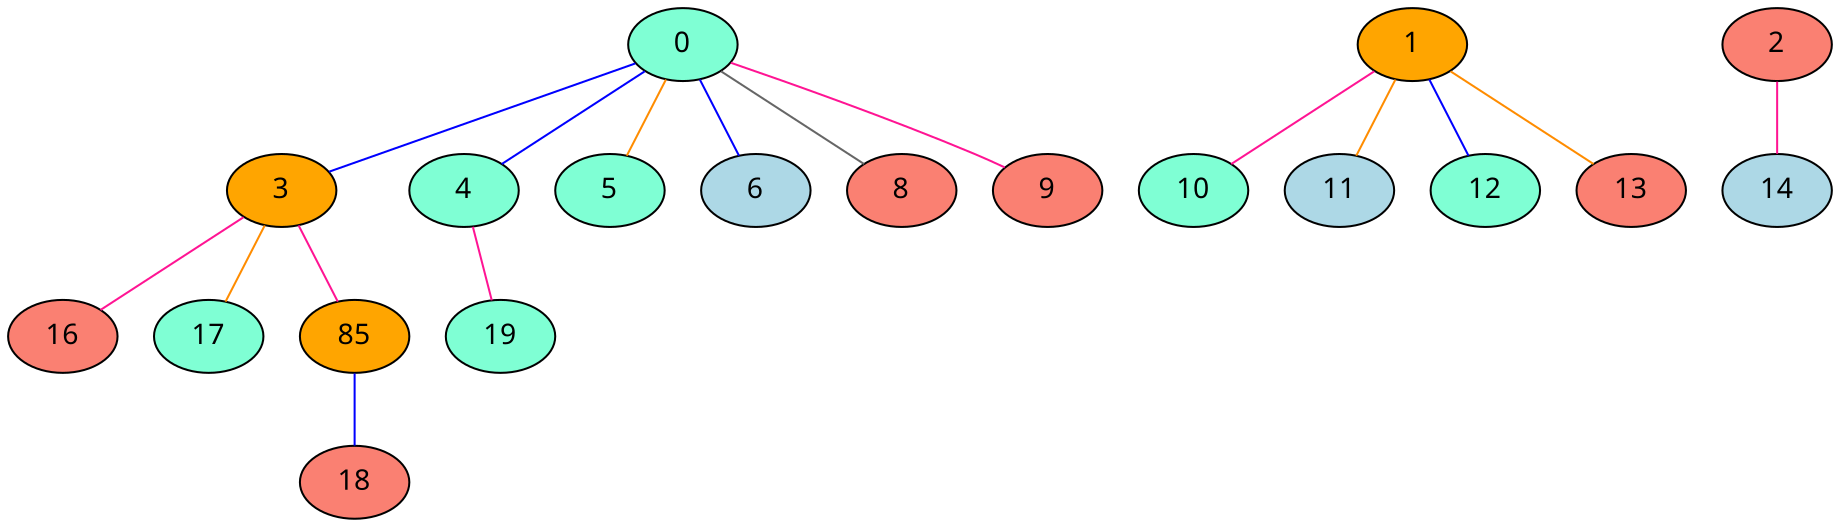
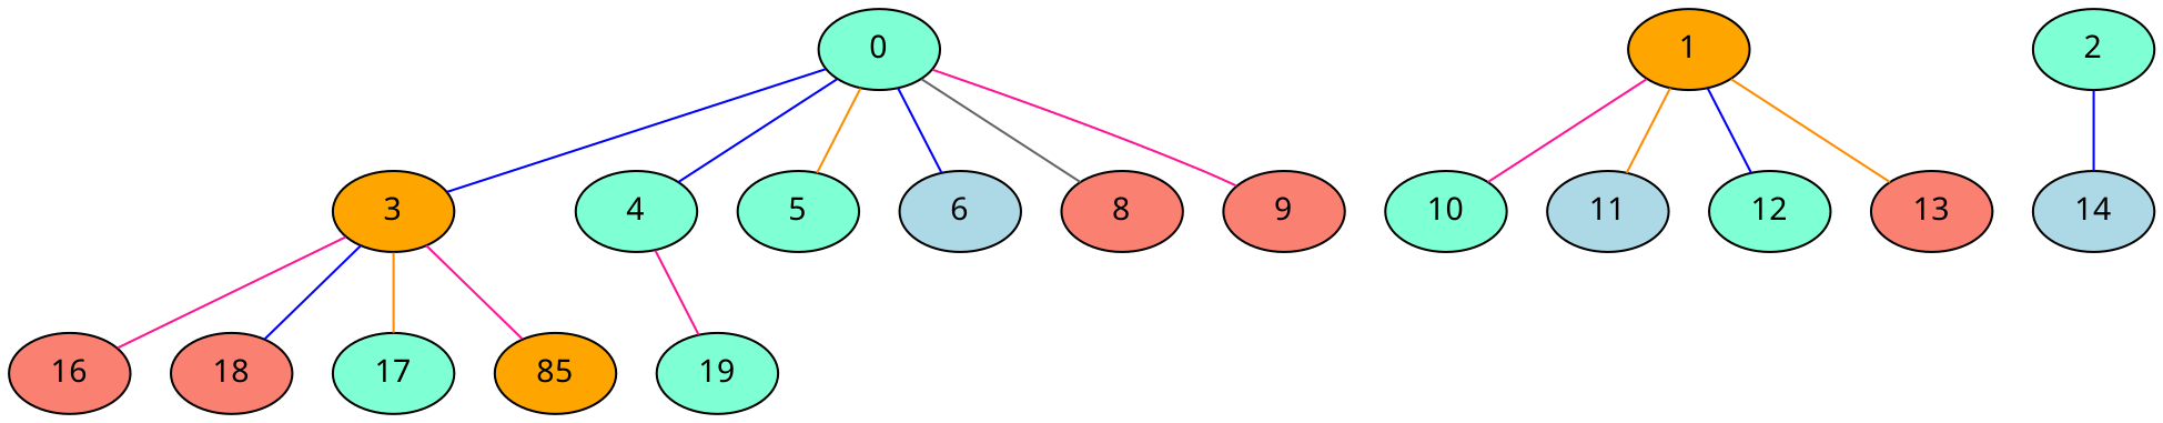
  graph {
    fontname="Noto Sans"
    node [fillcolor=aquamarine fontname="Noto Sans" style=filled]
    edge [color=blue fontname="Noto Sans"]
    3 [fillcolor=orange]
    0
    4
    5
    6 [fillcolor=lightblue]
    8 [fillcolor=salmon]
    9 [fillcolor=salmon]
    1 [fillcolor=orange]
    10
    11 [fillcolor=lightblue]
    12
    13 [fillcolor=salmon]
-   2 [fillcolor=salmon]
+   2
    14 [fillcolor=lightblue]
    16 [fillcolor=salmon]
    18 [fillcolor=salmon]
    17
    n18 [fillcolor=orange label=85]
    19
    3 -- 16 [color=deeppink]
-   n18 -- 18
+   3 -- 18
    3 -- 17 [color=darkorange]
    3 -- n18 [color=deeppink]
    0 -- 3
    0 -- 4
    0 -- 5 [color=darkorange]
    0 -- 6
    0 -- 8 [color=gray40]
    0 -- 9 [color=deeppink]
    4 -- 19 [color=deeppink]
    1 -- 10 [color=deeppink]
    1 -- 11 [color=darkorange]
    1 -- 12
    1 -- 13 [color=darkorange]
-   2 -- 14 [color=deeppink]
+   2 -- 14
  }
